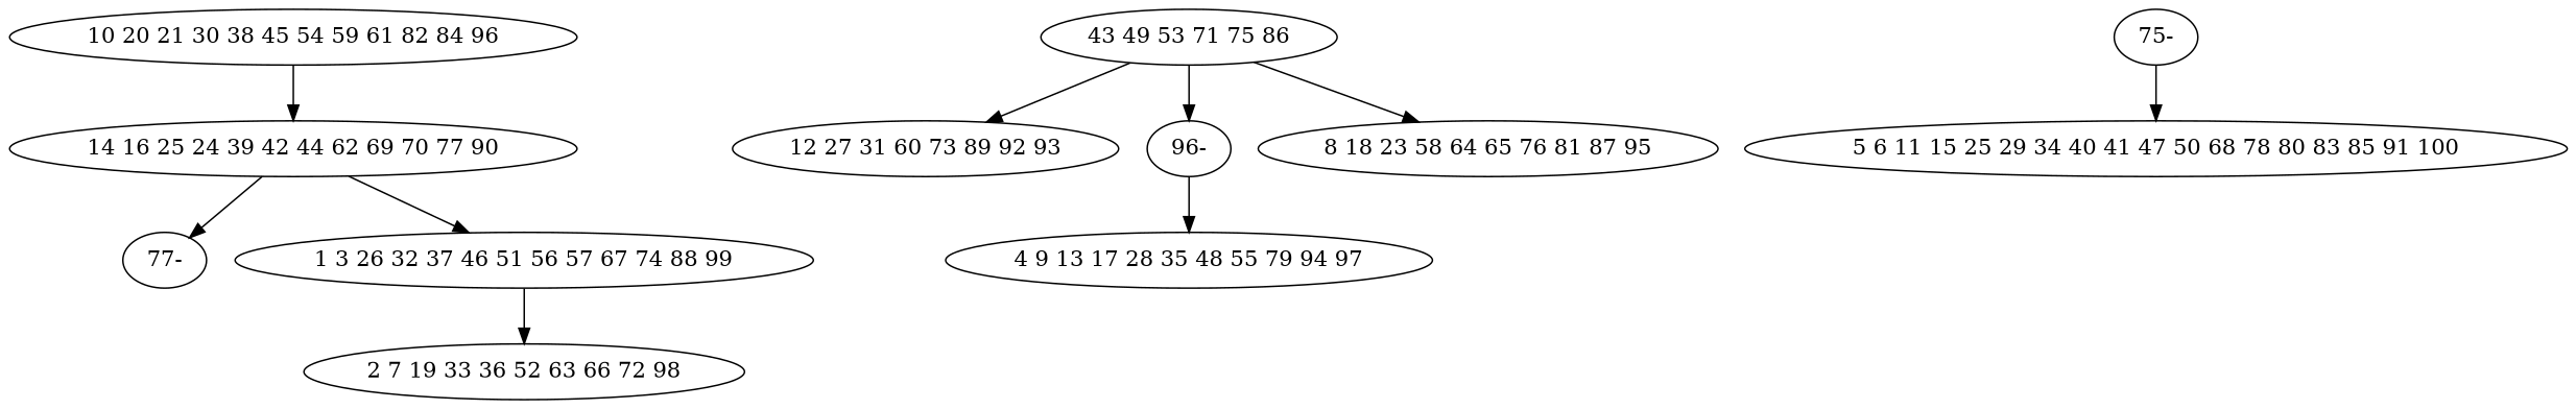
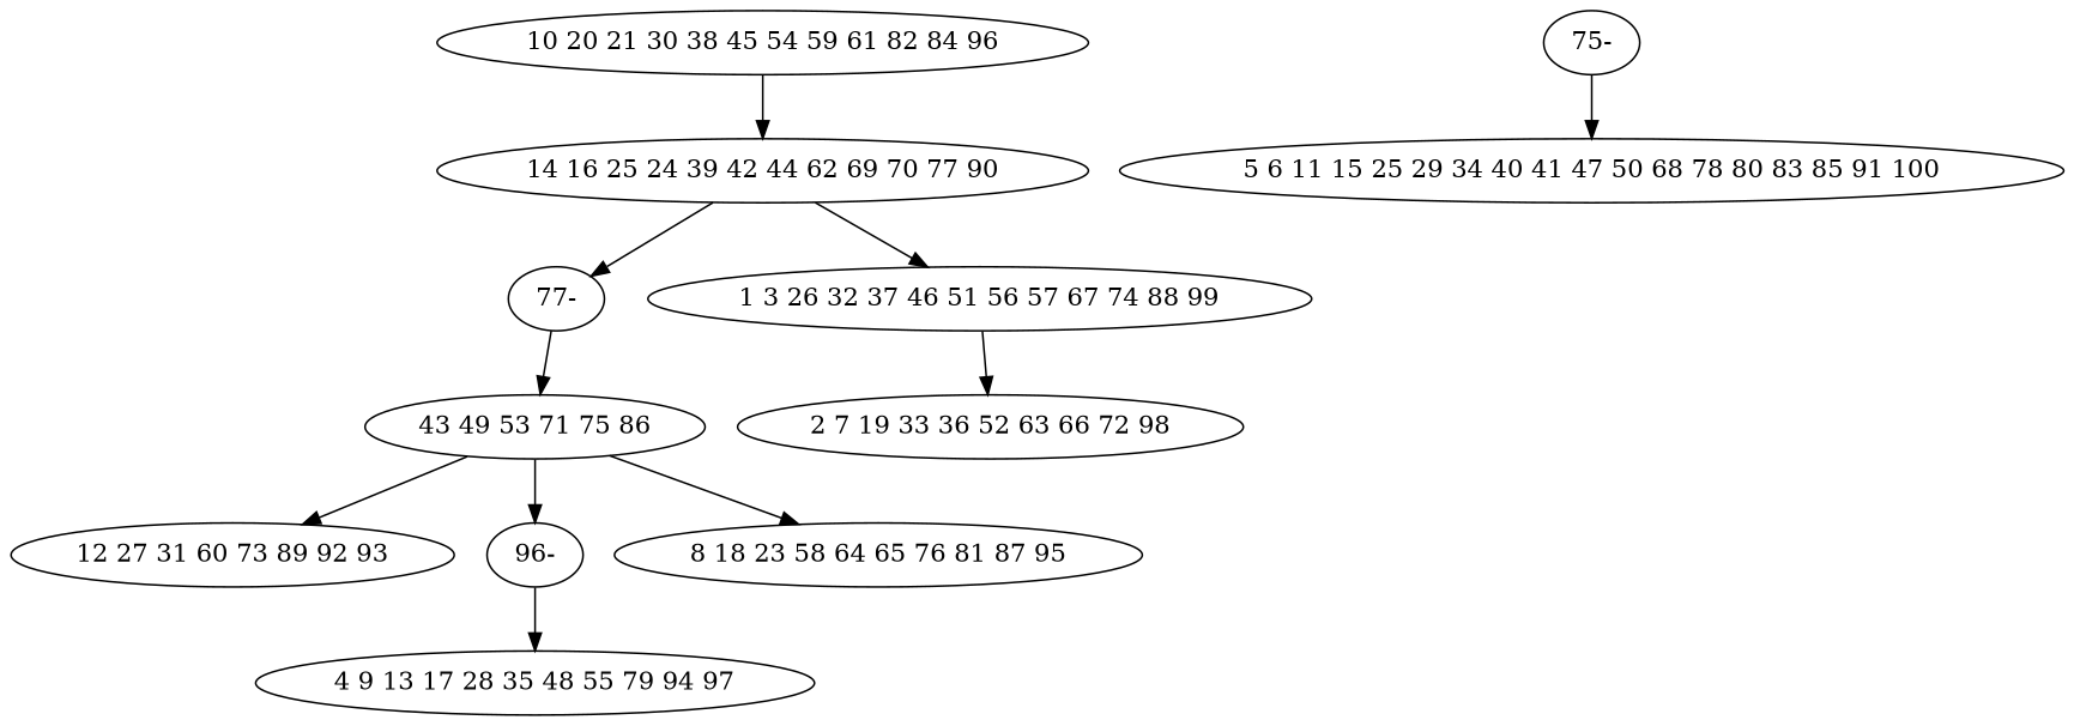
  digraph {
    n1 [label="10 20 21 30 38 45 54 59 61 82 84 96"]
    n2 [label="14 16 25 24 39 42 44 62 69 70 77 90"]
    n3 [label="77-"]
    n4 [label="1 3 26 32 37 46 51 56 57 67 74 88 99"]
    n5 [label="43 49 53 71 75 86"]
    n6 [label="2 7 19 33 36 52 63 66 72 98"]
    n7 [label="12 27 31 60 73 89 92 93"]
    n8 [label="96-"]
    n9 [label="8 18 23 58 64 65 76 81 87 95"]
    n10 [label="75-"]
    n11 [label="5 6 11 15 25 29 34 40 41 47 50 68 78 80 83 85 91 100"]
    n12 [label="4 9 13 17 28 35 48 55 79 94 97"]
    n1 -> n2
    n2 -> n3
    n2 -> n4
+   n3 -> n5
    n4 -> n6
    n5 -> n7
    n5 -> n8
    n5 -> n9
    n8 -> n12
    n10 -> n11
  }
